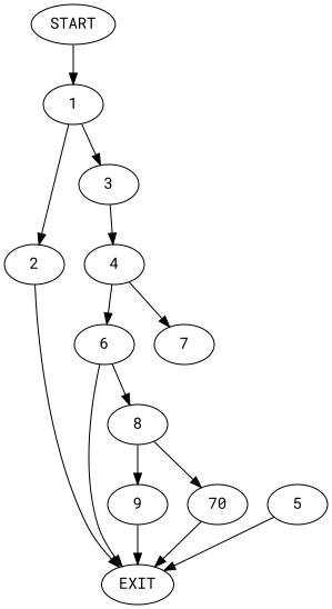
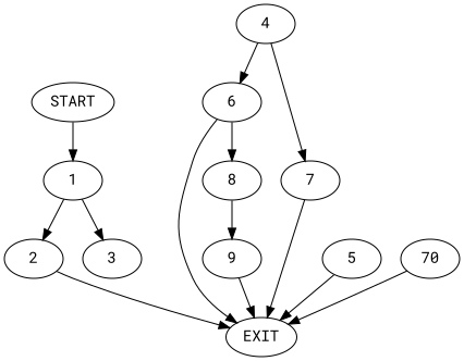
  digraph {
    fontname="Roboto Mono"
    node [fontname="Roboto Mono"]
    edge [fontname="Roboto Mono"]
    n1 [label=START]
    1
    2
    3
    n5 [label=EXIT]
    4
    6
    7
    5
    8
    9
    n12 [label=70]
    n1 -> 1
    1 -> 2
    1 -> 3
    2 -> n5
-   3 -> 4
    4 -> 6
    4 -> 7
    6 -> n5
    6 -> 8
+   7 -> n5
    5 -> n5
    8 -> 9
-   8 -> n12
    9 -> n5
    n12 -> n5
  }
